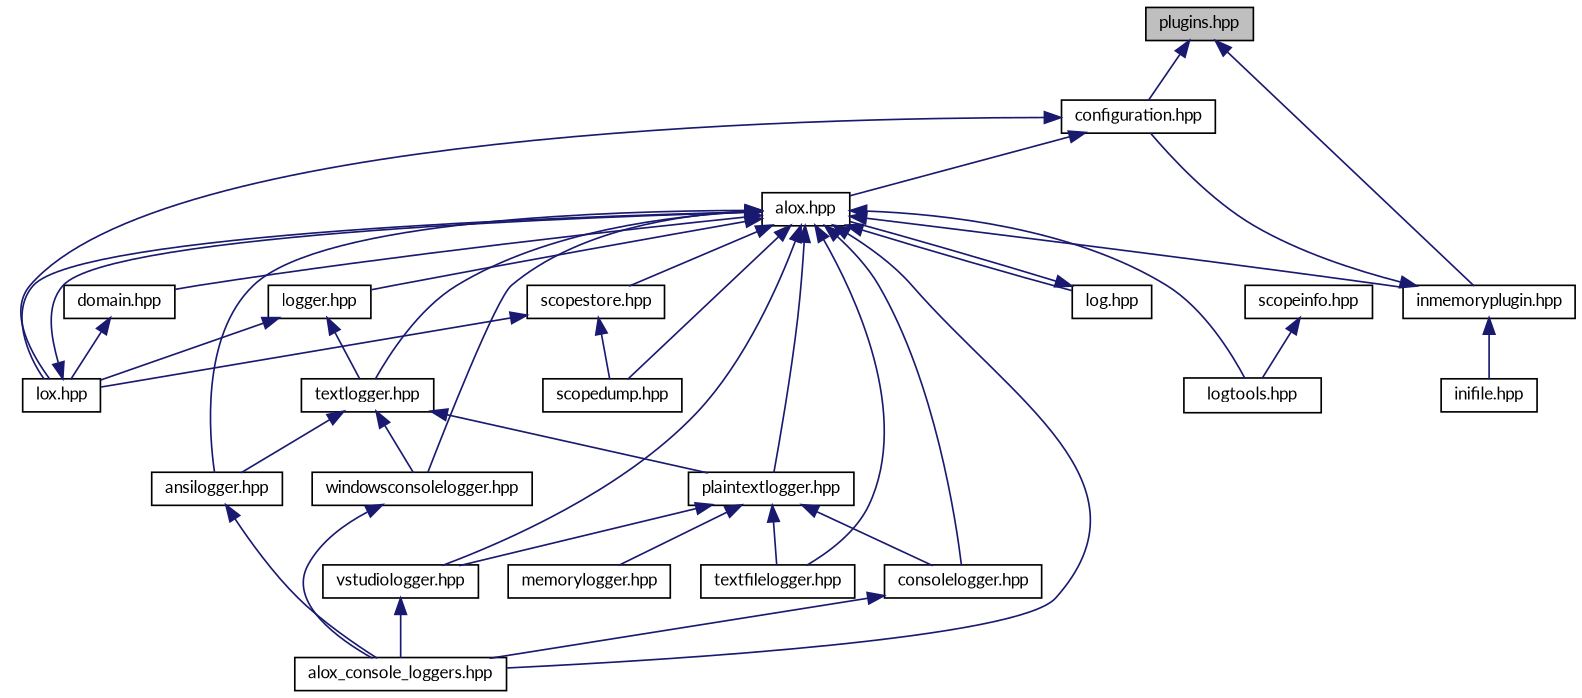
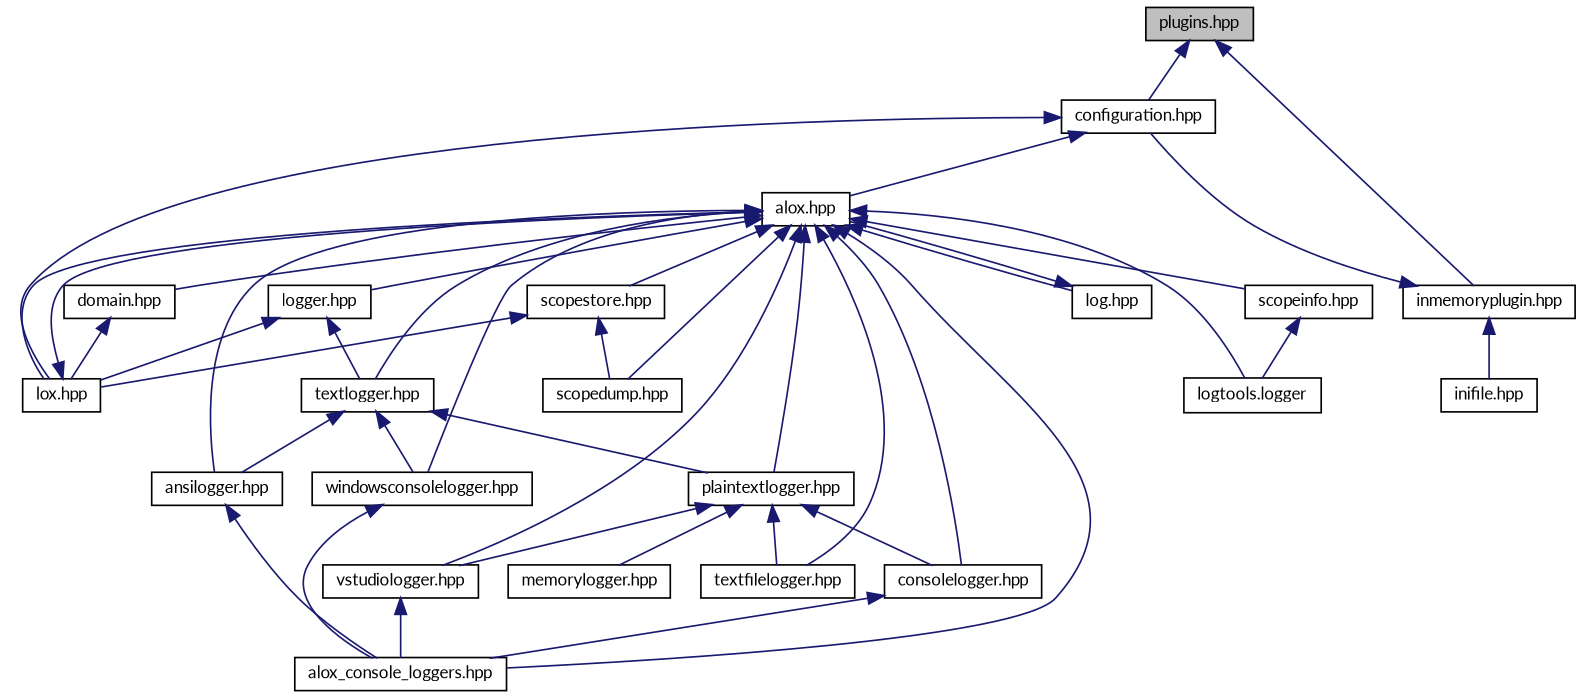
  digraph {
    fontname=Lato
    node [color=black fillcolor=white fontname=Lato fontsize=10 shape=record style=filled]
    edge [color=midnightblue dir=back fontname=Lato fontsize=10 labelfontname=Helvetica labelfontsize=10 style=solid]
    n1 [fillcolor=grey75 fontcolor=black height=0.2 label="plugins.hpp" width=0.4]
    n2 [height=0.2 label="configuration.hpp" width=0.4]
    n3 [height=0.2 label="inmemoryplugin.hpp" width=0.4]
    n4 [height=0.2 label="alox.hpp" width=0.4]
    n5 [height=0.2 label="lox.hpp" width=0.4]
    n6 [height=0.2 label="inifile.hpp" width=0.4]
    n7 [height=0.2 label="log.hpp" width=0.4]
    n8 [height=0.2 label="alox_console_loggers.hpp" width=0.4]
    n9 [height=0.2 label="domain.hpp" width=0.4]
    n10 [height=0.2 label="logger.hpp" width=0.4]
    n11 [height=0.2 label="textlogger.hpp" width=0.4]
    n12 [height=0.2 label="plaintextlogger.hpp" width=0.4]
    n13 [height=0.2 label="consolelogger.hpp" width=0.4]
    n14 [height=0.2 label="textfilelogger.hpp" width=0.4]
    n15 [height=0.2 label="vstudiologger.hpp" width=0.4]
    n16 [height=0.2 label="ansilogger.hpp" width=0.4]
    n17 [height=0.2 label="windowsconsolelogger.hpp" width=0.4]
    n18 [height=0.2 label="scopedump.hpp" width=0.4]
    n19 [height=0.2 label="scopestore.hpp" width=0.4]
    n20 [height=0.2 label="scopeinfo.hpp" width=0.4]
-   n21 [height=0.2 label="logtools.hpp" width=0.4]
+   n21 [height=0.2 label="logtools.logger" width=0.4]
    n22 [height=0.2 label="memorylogger.hpp" width=0.4]
    n1 -> n2
    n1 -> n3
    n2 -> n4
    n2 -> n5
    n3 -> n2
    n3 -> n6
    n4 -> n5
    n4 -> n7
    n4 -> n8
    n4 -> n9
    n4 -> n10
    n4 -> n11
    n4 -> n12
    n4 -> n13
    n4 -> n14
    n4 -> n15
    n4 -> n16
    n4 -> n17
    n4 -> n18
    n4 -> n19
-   n4 -> n3
+   n4 -> n20
    n4 -> n21
    n5 -> n4
    n7 -> n4
    n9 -> n5
    n10 -> n5
    n10 -> n11
    n11 -> n12
    n11 -> n16
    n11 -> n17
    n12 -> n13
    n12 -> n14
    n12 -> n15
    n12 -> n22
    n13 -> n8
    n15 -> n8
    n16 -> n8
    n17 -> n8
    n19 -> n5
    n19 -> n18
    n20 -> n21
  }
